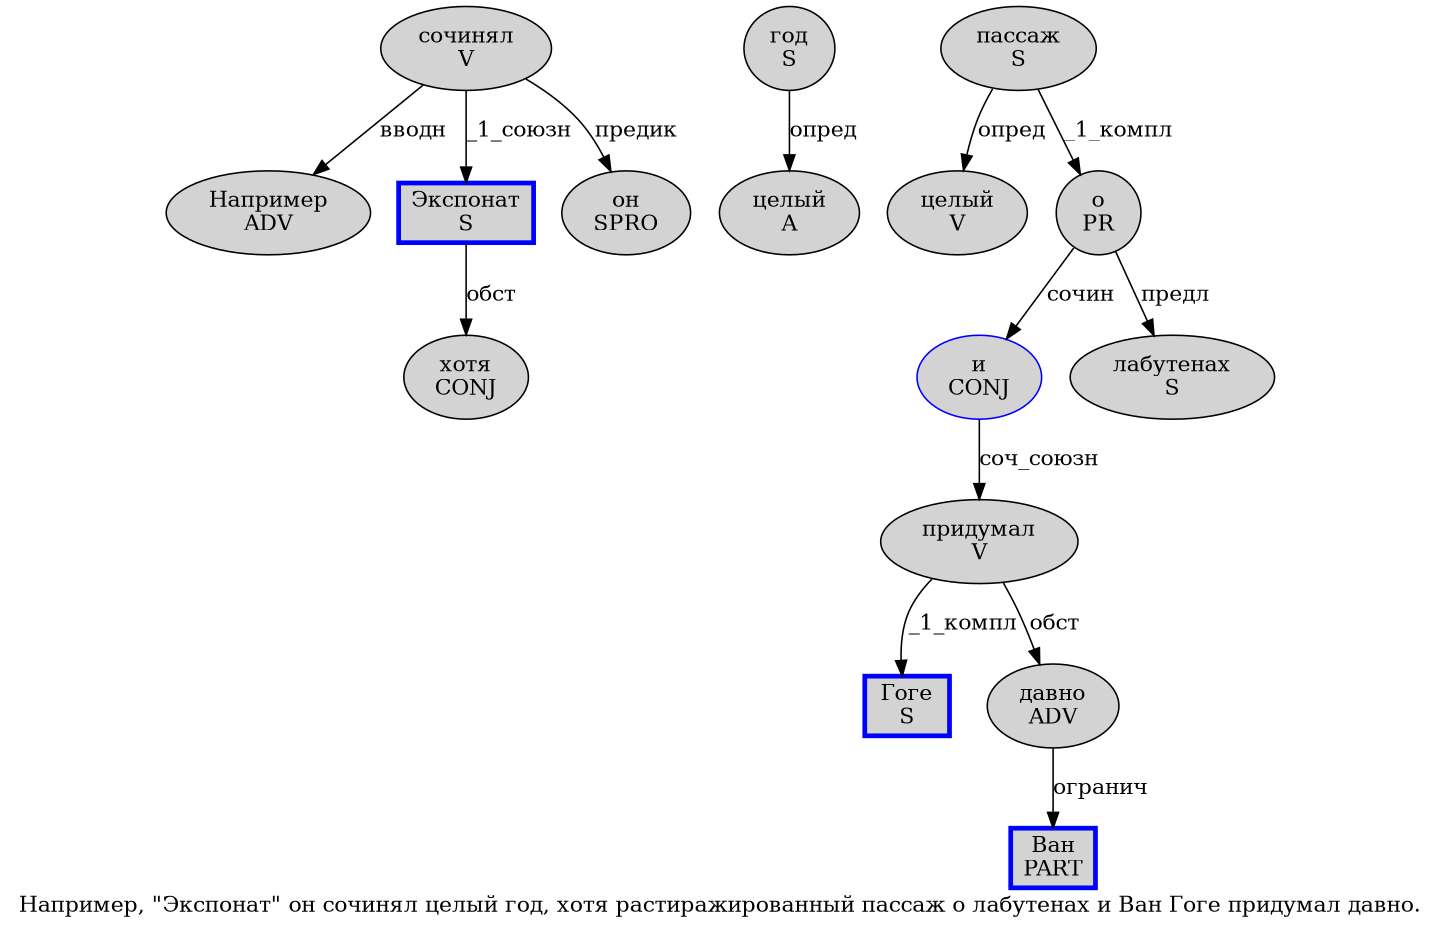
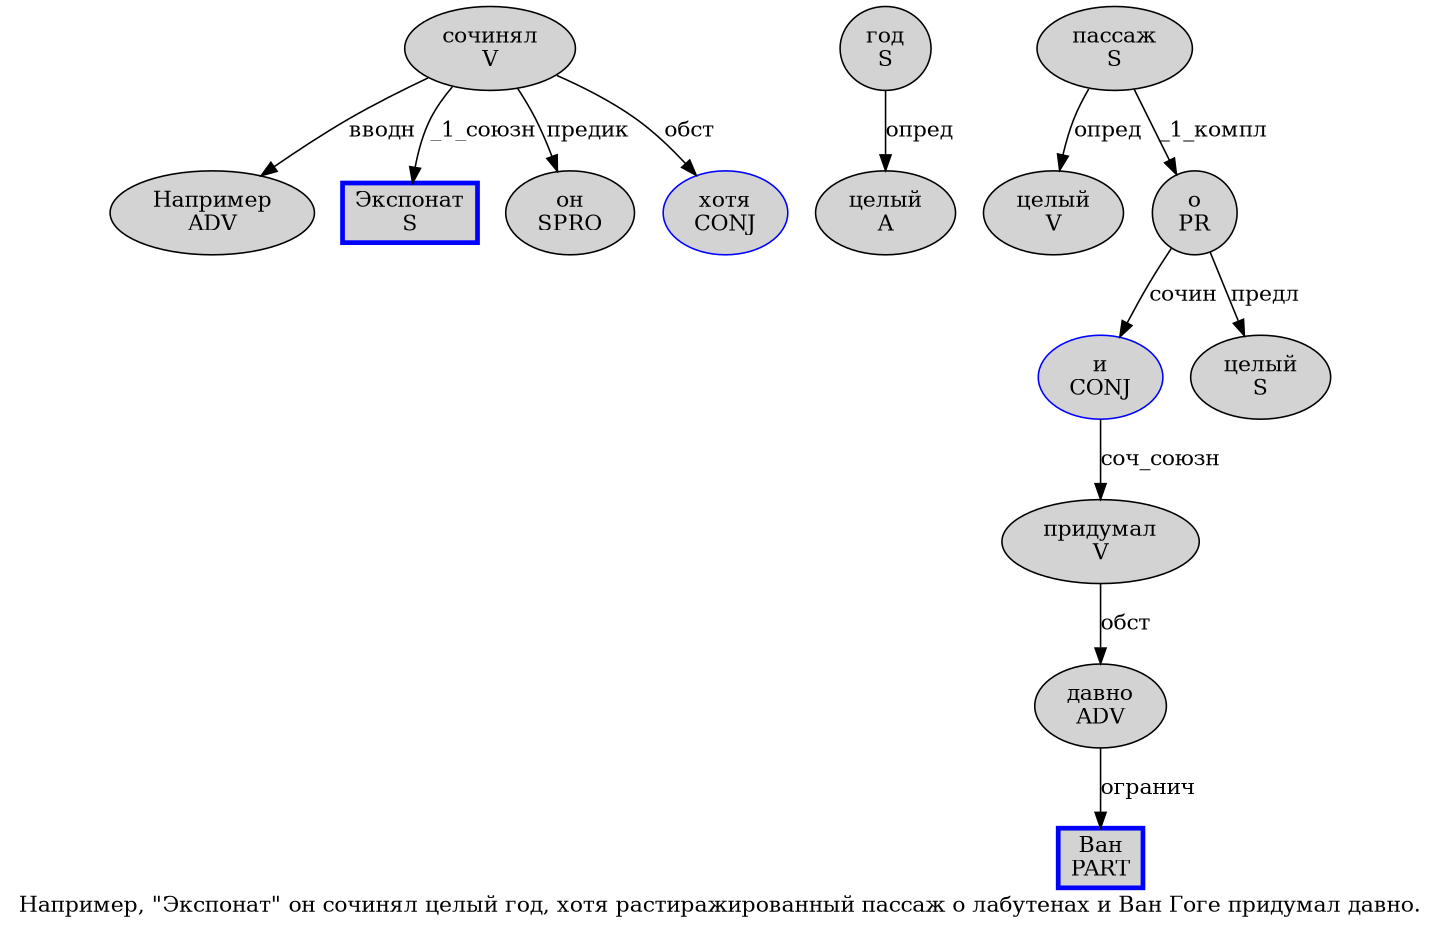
  digraph {
    label="Например, \"Экспонат\" он сочинял целый год, хотя растиражированный пассаж о лабутенах и Ван Гоге придумал давно."
    node [fillcolor=lightgray penwidth=1 shape=ellipse style=filled]
    n1 [label="Например\nADV"]
    n2 [color=blue label="Экспонат\nS" penwidth=3 shape=box]
    n3 [label="он\nSPRO"]
    n4 [label="сочинял\nV"]
-   n5 [label="хотя\nCONJ"]
+   n5 [label="хотя\nCONJ" color=blue]
    n6 [label="год\nS"]
    n7 [label="целый\nA"]
    n8 [label="целый\nV"]
    n9 [label="пассаж\nS"]
    n10 [label="о\nPR"]
    n11 [color=blue label="и\nCONJ"]
-   n12 [label="лабутенах\nS"]
+   n12 [label="целый\nS"]
    n13 [label="придумал\nV"]
-   n14 [color=blue label="Гоге\nS" penwidth=3 shape=box]
    n15 [label="давно\nADV"]
    n16 [color=blue label="Ван\nPART" penwidth=3 shape=box]
    n4 -> n1 [label="вводн"]
    n4 -> n2 [label="_1_союзн"]
    n4 -> n3 [label="предик"]
-   n2 -> n5 [label="обст"]
+   n4 -> n5 [label="обст"]
    n6 -> n7 [label="опред"]
    n9 -> n8 [label="опред"]
    n9 -> n10 [label="_1_компл"]
    n10 -> n11 [label="сочин"]
    n10 -> n12 [label="предл"]
    n11 -> n13 [label="соч_союзн"]
-   n13 -> n14 [label="_1_компл"]
    n13 -> n15 [label="обст"]
    n15 -> n16 [label="огранич"]
  }
